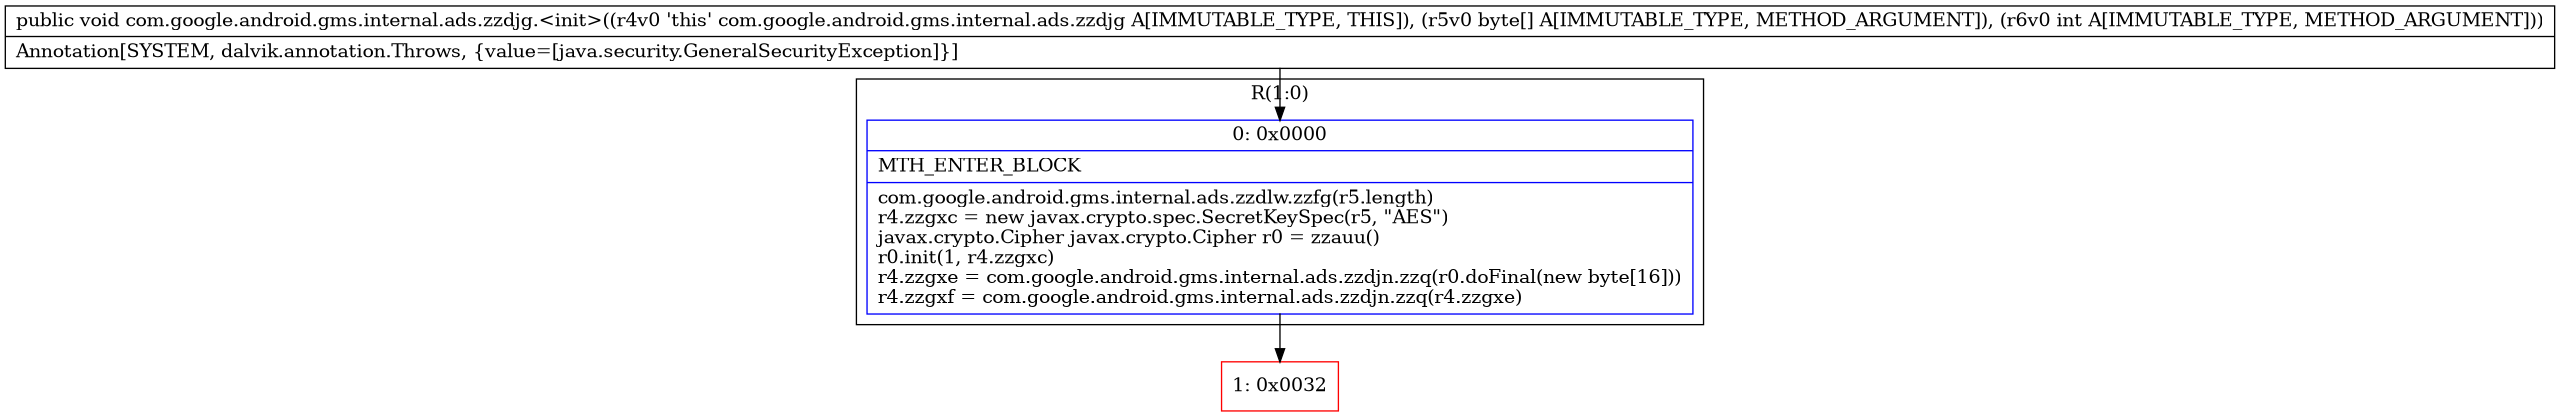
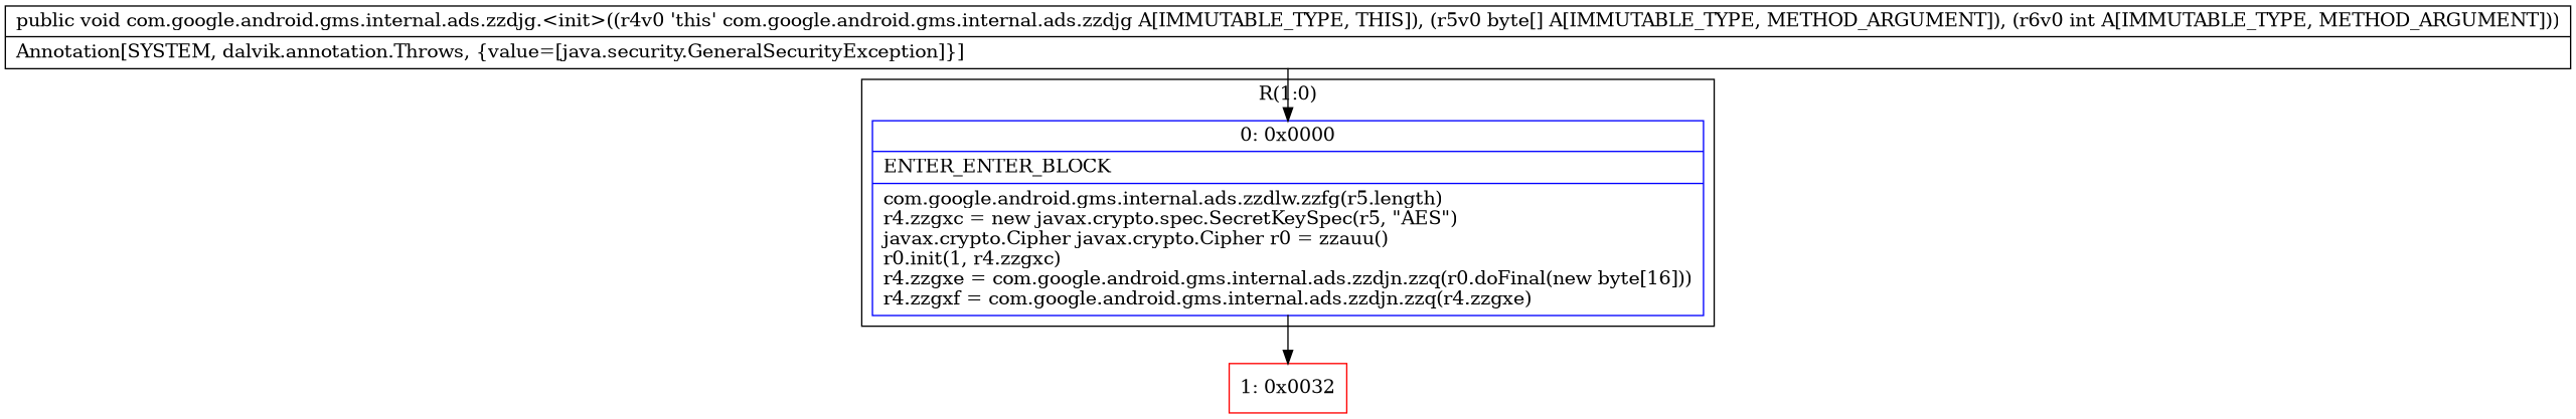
  digraph {
    node [shape=record]
-   n1 [color=blue label="{0\:\ 0x0000|MTH_ENTER_BLOCK\l|com.google.android.gms.internal.ads.zzdlw.zzfg(r5.length)\lr4.zzgxc = new javax.crypto.spec.SecretKeySpec(r5, \"AES\")\ljavax.crypto.Cipher javax.crypto.Cipher r0 = zzauu()\lr0.init(1, r4.zzgxc)\lr4.zzgxe = com.google.android.gms.internal.ads.zzdjn.zzq(r0.doFinal(new byte[16]))\lr4.zzgxf = com.google.android.gms.internal.ads.zzdjn.zzq(r4.zzgxe)\l}"]
+   n1 [color=blue label="{0\:\ 0x0000|ENTER_ENTER_BLOCK\l|com.google.android.gms.internal.ads.zzdlw.zzfg(r5.length)\lr4.zzgxc = new javax.crypto.spec.SecretKeySpec(r5, \"AES\")\ljavax.crypto.Cipher javax.crypto.Cipher r0 = zzauu()\lr0.init(1, r4.zzgxc)\lr4.zzgxe = com.google.android.gms.internal.ads.zzdjn.zzq(r0.doFinal(new byte[16]))\lr4.zzgxf = com.google.android.gms.internal.ads.zzdjn.zzq(r4.zzgxe)\l}"]
    n2 [color=red label="{1\:\ 0x0032}"]
    n3 [label="{public void com.google.android.gms.internal.ads.zzdjg.\<init\>((r4v0 'this' com.google.android.gms.internal.ads.zzdjg A[IMMUTABLE_TYPE, THIS]), (r5v0 byte[] A[IMMUTABLE_TYPE, METHOD_ARGUMENT]), (r6v0 int A[IMMUTABLE_TYPE, METHOD_ARGUMENT]))  | Annotation[SYSTEM, dalvik.annotation.Throws, \{value=[java.security.GeneralSecurityException]\}]\l}"]
    subgraph cluster_1 {
      label="R(1:0)"
      n1
    }
    n1 -> n2
    n3 -> n1
  }
